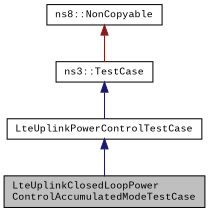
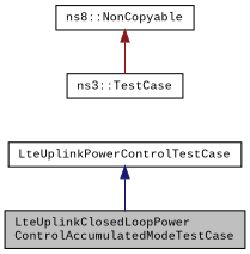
  digraph {
    fontname="Liberation Mono"
    node [color=black fillcolor=white fontname="Liberation Mono" fontsize=10 shape=record style=filled]
    edge [color=midnightblue dir=back fontname="Liberation Mono" fontsize=10 labelfontname=Helvetica labelfontsize=10 style=solid]
    n1 [fillcolor=grey75 fontcolor=black height=0.2 label="LteUplinkClosedLoopPower\lControlAccumulatedModeTestCase" width=0.4]
    n2 [height=0.2 label=LteUplinkPowerControlTestCase width=0.4]
    n3 [height=0.2 label="ns3::TestCase" width=0.4]
    n4 [height=0.2 label="ns8::NonCopyable" width=0.4]
    n2 -> n1
-   n3 -> n2
    n4 -> n3 [color=firebrick4]
  }
